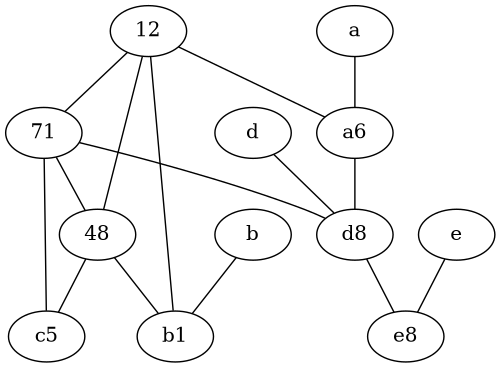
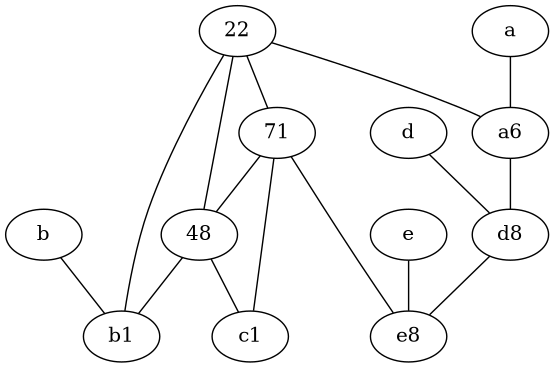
  graph {
    node [labelfontsize=50]
    n1 [label=71]
-   c1 [label=c5]
+   c1
    n3 [label=e8]
    n4 [label=48]
    b1
    n6 [label=a6]
    n7 [label=d8]
    a
-   22 [label=12]
+   22
    e
    b
    d
    n1 -- c1
-   n1 -- n7
+   n1 -- n3
    n1 -- n4
    n4 -- c1
    n4 -- b1
    n6 -- n7
    n7 -- n3
    a -- n6
    22 -- n1
    22 -- n4
    22 -- b1
    22 -- n6
    e -- n3
    b -- b1
    d -- n7
  }
